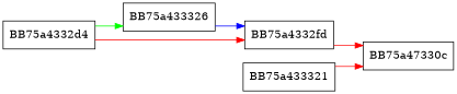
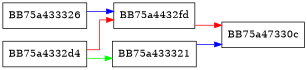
  digraph {
    fontname="DejaVu Serif"
    rankdir=LR
    splines=ortho
    node [fontname="DejaVu Serif" shape=box]
    edge [color=red fontname="DejaVu Serif"]
    BB75a4332d4
    BB75a433326
-   BB75a4332fd
+   BB75a4332fd [label=BB75a4432fd]
    n4 [label=BB75a47330c]
    BB75a433321
-   BB75a4332d4 -> BB75a433326 [color=green]
+   BB75a4332d4 -> BB75a433321 [color=green]
    BB75a4332d4 -> BB75a4332fd
    BB75a433326 -> BB75a4332fd [color=blue]
    BB75a4332fd -> n4
-   BB75a433321 -> n4
+   BB75a433321 -> n4 [color=blue]
  }
